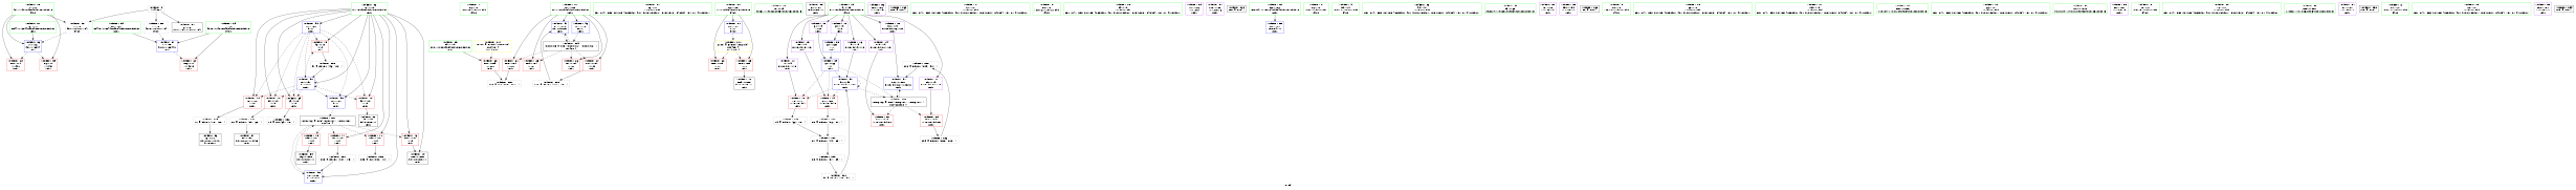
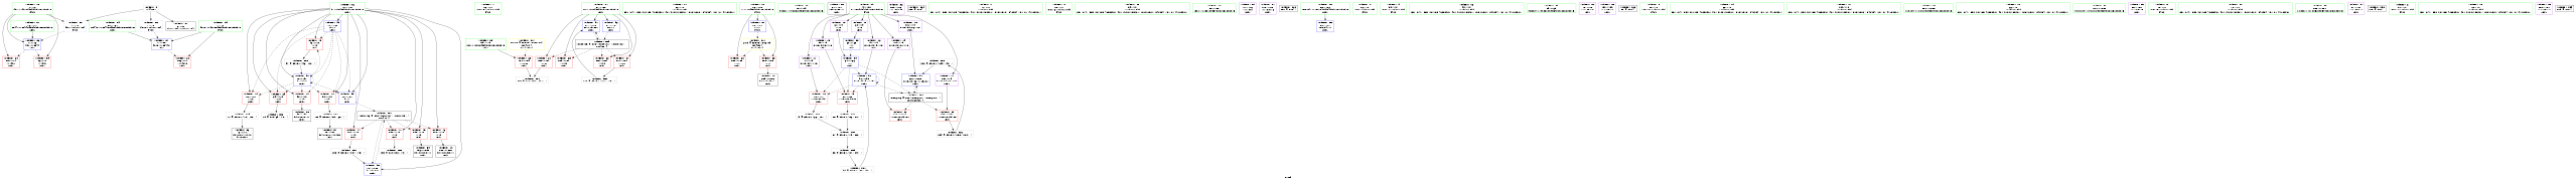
  digraph {
    fontname="DejaVu Sans Mono"
    label=SVFG
    node [color=green fontname="DejaVu Sans Mono" shape=record]
    edge [fontname="DejaVu Sans Mono" style=solid]
    n1 [color=grey label="{NodeID: 0\nNullPtr}"]
    n2 [color=black label="{NodeID: 34\n2\<--3\ndummyVal\<--dummyVal\n}"]
    n3 [color=blue label="{NodeID: 82\n4\<--3\nfin\<--dummyVal\nGlob }" style=dotted]
    n4 [color=blue label="{NodeID: 83\n7\<--3\nfout\<--dummyVal\nGlob }" style=dotted]
    n5 [color=blue label="{NodeID: 86\n4\<--46\nfin\<--call\nmain\n}"]
    n6 [color=blue label="{NodeID: 87\n7\<--53\nfout\<--call1\nmain\n}"]
    n7 [color=red label="{NodeID: 59\n56\<--4\n\<--fin\nmain\n}"]
    n8 [color=red label="{NodeID: 60\n127\<--4\n\<--fin\nmain\n}"]
    n9 [color=red label="{NodeID: 61\n136\<--7\n\<--fout\nmain\n}"]
    n10 [color=blue label="{NodeID: 90\n41\<--63\ni\<--\nmain\n}"]
    n11 [color=red label="{NodeID: 69\n69\<--41\n\<--i\nmain\n}"]
    n12 [color=red label="{NodeID: 70\n73\<--41\n\<--i\nmain\n}"]
    n13 [color=red label="{NodeID: 71\n80\<--41\n\<--i\nmain\n}"]
    n14 [color=red label="{NodeID: 72\n92\<--41\n\<--i\nmain\n}"]
    n15 [color=red label="{NodeID: 73\n96\<--41\n\<--i\nmain\n}"]
    n16 [color=blue label="{NodeID: 92\n41\<--97\ni\<--inc\nmain\n}"]
    n17 [color=blue label="{NodeID: 93\n41\<--14\ni\<--\nmain\n}"]
    n18 [color=grey label="{NodeID: 136\n70 = cmp(69, 71, )\n}"]
    n19 [color=grey label="{NodeID: 129\n74 = Binary(73, 75, )\n}"]
    n20 [color=grey label="{NodeID: 127\n81 = Binary(80, 63, )\n}"]
    n21 [color=black label="{NodeID: 38\n93\<--92\nidxprom8\<--\nmain\n}"]
    n22 [color=grey label="{NodeID: 123\n97 = Binary(96, 75, )\n}"]
    n23 [color=black label="{NodeID: 137\nMR_14V_6 = PHI(MR_14V_7, MR_14V_5, )\npts\{42 \}\n}"]
    n24 [color=black label="{NodeID: 36\n76\<--74\nidxprom\<--sub\nfunction\n}"]
    n25 [color=black label="{NodeID: 37\n82\<--81\nidxprom4\<--sub3\nmain\n}"]
    n26 [color=red label="{NodeID: 77\n117\<--41\n\<--i\nmain\n}"]
    n27 [color=blue label="{NodeID: 95\n41\<--118\ni\<--inc17\nmain\n}"]
    n28 [color=red label="{NodeID: 74\n102\<--41\n\<--i\nmain\n}"]
    n29 [color=red label="{NodeID: 75\n105\<--41\n\<--i\nmain\n}"]
    n30 [color=red label="{NodeID: 76\n112\<--41\n\<--i\nmain\n}"]
    n31 [label="{NodeID: 7\n26\<--1\n.str.5\<--dummyObj\nGlob }"]
    n32 [color=blue label="{NodeID: 97\n37\<--148\nss\<--inc27\nmain\n}"]
    n33 [color=black label="{NodeID: 139\nMR_10V_3 = PHI(MR_10V_4, MR_10V_2, )\npts\{38 \}\n}"]
    n34 [color=red label="{NodeID: 64\n123\<--37\n\<--ss\nmain\n}"]
    n35 [color=red label="{NodeID: 65\n130\<--37\n\<--ss\nmain\n}"]
    n36 [color=red label="{NodeID: 66\n137\<--37\n\<--ss\nmain\n}"]
    n37 [color=red label="{NodeID: 67\n147\<--37\n\<--ss\nmain\n}"]
    n38 [color=grey label="{NodeID: 134\n125 = cmp(123, 124, )\n}"]
    n39 [color=grey label="{NodeID: 133\n148 = Binary(147, 75, )\n}"]
    n40 [label="{NodeID: 14\n86\<--1\n\<--dummyObj\nCan only get source location for instruction, argument, global var or function.}"]
    n41 [label="{NodeID: 21\n13\<--15\nn\<--n_field_insensitive\nGlob }"]
    n42 [color=red label="{NodeID: 62\n131\<--13\n\<--n\nmain\n}"]
    n43 [color=red label="{NodeID: 63\n138\<--13\n\<--n\nmain\n}"]
    n44 [color=blue label="{NodeID: 84\n13\<--14\nn\<--\nGlob }"]
    n45 [color=black label="{NodeID: 41\n139\<--138\nidxprom23\<--\nmain\n}"]
    n46 [color=yellow label="{NodeID: 144\n6V_1 = ENCHI(MR_6V_0)\npts\{15 \}\nFun[main]}" style=double]
    n47 [label="{NodeID: 28\n48\<--49\nfopen\<--fopen_field_insensitive\n}"]
    n48 [color=black label="{NodeID: 35\n34\<--14\nmain_ret\<--\nmain\n}"]
    n49 [color=grey label="{NodeID: 125\n111 = Binary(109, 91, )\n}"]
    n50 [color=blue label="{NodeID: 94\n114\<--111\narrayidx16\<--rem14\nmain\n}"]
    n51 [color=black label="{NodeID: 138\nMR_16V_6 = PHI(MR_16V_7, MR_16V_4, )\npts\{120000 \}\n}"]
    n52 [color=red label="{NodeID: 81\n141\<--140\n\<--arrayidx24\nmain\n}"]
    n53 [color=red label="{NodeID: 80\n108\<--107\n\<--arrayidx12\nmain\n}"]
    n54 [color=purple label="{NodeID: 42\n61\<--9\n\<--a\nmain\n}"]
    n55 [color=blue label="{NodeID: 88\n61\<--63\n\<--\nmain\n}"]
    n56 [color=blue label="{NodeID: 89\n64\<--66\n\<--\nmain\n}"]
    n57 [color=blue label="{NodeID: 91\n94\<--90\narrayidx9\<--rem\nmain\n}"]
    n58 [color=red label="{NodeID: 78\n78\<--77\n\<--arrayidx\nmain\n}"]
    n59 [color=red label="{NodeID: 79\n84\<--83\n\<--arrayidx5\nmain\n}"]
    n60 [color=grey label="{NodeID: 132\n87 = Binary(79, 85, )\n}"]
    n61 [color=grey label="{NodeID: 130\n88 = Binary(87, 89, )\n}"]
    n62 [color=grey label="{NodeID: 124\n90 = Binary(88, 91, )\n}"]
    n63 [color=purple label="{NodeID: 49\n140\<--9\narrayidx24\<--a\nmain\n}"]
    n64 [color=purple label="{NodeID: 56\n132\<--26\n\<--.str.5\nmain\n}"]
    n65 [color=black label="{NodeID: 160\n133 = PHI()\n}"]
    n66 [color=grey label="{NodeID: 131\n118 = Binary(117, 75, )\n}"]
    n67 [label="{NodeID: 1\n14\<--1\n\<--dummyObj\nCan only get source location for instruction, argument, global var or function.}"]
    n68 [color=grey label="{NodeID: 128\n79 = Binary(66, 78, )\n}"]
    n69 [color=grey label="{NodeID: 122\n85 = Binary(86, 84, )\n}"]
    n70 [color=grey label="{NodeID: 126\n109 = Binary(138, 110, )\n}"]
    n71 [label="{NodeID: 8\n28\<--1\n.str.6\<--dummyObj\nGlob }"]
    n72 [label="{NodeID: 15\n89\<--1\n\<--dummyObj\nCan only get source location for instruction, argument, global var or function.}"]
+   n73 [label="{NodeID: 22\n32\<--33\nmain\<--main_field_insensitive\n}"]
    n74 [label="{NodeID: 29\n53\<--54\ncall1\<--call1_field_insensitive\nmain\n}"]
    n75 [color=purple label="{NodeID: 43\n64\<--9\n\<--a\nmain\n}"]
    n76 [color=purple label="{NodeID: 50\n44\<--16\n\<--.str\nmain\n}"]
    n77 [color=purple label="{NodeID: 57\n142\<--28\n\<--.str.6\nmain\n}"]
    n78 [color=yellow label="{NodeID: 147\n12V_1 = ENCHI(MR_12V_0)\npts\{40 \}\nFun[main]}" style=double]
    n79 [color=red label="{NodeID: 68\n124\<--39\n\<--sss\nmain\n}"]
    n80 [color=black label="{NodeID: 161\n152 = PHI()\n}"]
    n81 [color=blue label="{NodeID: 85\n35\<--14\nretval\<--\nmain\n}"]
    n82 [label="{NodeID: 2\n16\<--1\n.str\<--dummyObj\nGlob }"]
    n83 [label="{NodeID: 9\n30\<--1\n.str.7\<--dummyObj\nGlob }"]
    n84 [label="{NodeID: 16\n91\<--1\n\<--dummyObj\nCan only get source location for instruction, argument, global var or function.}"]
    n85 [label="{NodeID: 23\n35\<--36\nretval\<--retval_field_insensitive\nmain\n}"]
    n86 [label="{NodeID: 30\n59\<--60\nfscanf\<--fscanf_field_insensitive\n}"]
    n87 [color=purple label="{NodeID: 44\n77\<--9\narrayidx\<--a\nmain\n}"]
    n88 [color=purple label="{NodeID: 51\n45\<--18\n\<--.str.1\nmain\n}"]
    n89 [color=purple label="{NodeID: 58\n151\<--30\n\<--.str.7\nmain\n}"]
    n90 [color=black label="{NodeID: 162\n58 = PHI()\n}"]
    n91 [label="{NodeID: 3\n18\<--1\n.str.1\<--dummyObj\nGlob }"]
    n92 [color=grey label="{NodeID: 135\n103 = cmp(102, 71, )\n}"]
    n93 [color=black label="{NodeID: 39\n106\<--105\nidxprom11\<--\nmain\n}"]
    n94 [color=black label="{NodeID: 40\n113\<--112\nidxprom15\<--\nmain\n}"]
    n95 [label="{NodeID: 10\n63\<--1\n\<--dummyObj\nCan only get source location for instruction, argument, global var or function.}"]
    n96 [label="{NodeID: 17\n110\<--1\n\<--dummyObj\nCan only get source location for instruction, argument, global var or function.}"]
    n97 [label="{NodeID: 24\n37\<--38\nss\<--ss_field_insensitive\nmain\n}"]
    n98 [color=blue label="{NodeID: 96\n37\<--75\nss\<--\nmain\n}"]
    n99 [label="{NodeID: 31\n134\<--135\nprintf\<--printf_field_insensitive\n}"]
    n100 [color=purple label="{NodeID: 45\n83\<--9\narrayidx5\<--a\nmain\n}"]
    n101 [label="{NodeID: 11\n66\<--1\n\<--dummyObj\nCan only get source location for instruction, argument, global var or function.}"]
    n102 [label="{NodeID: 18\n4\<--6\nfin\<--fin_field_insensitive\nGlob }"]
    n103 [label="{NodeID: 25\n39\<--40\nsss\<--sss_field_insensitive\nmain\n}"]
    n104 [label="{NodeID: 32\n144\<--145\nfprintf\<--fprintf_field_insensitive\n}"]
    n105 [color=purple label="{NodeID: 46\n94\<--9\narrayidx9\<--a\nmain\n}"]
    n106 [color=purple label="{NodeID: 53\n52\<--22\n\<--.str.3\nmain\n}"]
    n107 [label="{NodeID: 5\n22\<--1\n.str.3\<--dummyObj\nGlob }"]
    n108 [label="{NodeID: 12\n71\<--1\n\<--dummyObj\nCan only get source location for instruction, argument, global var or function.}"]
    n109 [label="{NodeID: 19\n7\<--8\nfout\<--fout_field_insensitive\nGlob }"]
    n110 [label="{NodeID: 26\n41\<--42\ni\<--i_field_insensitive\nmain\n}"]
    n111 [label="{NodeID: 33\n153\<--154\nsystem\<--system_field_insensitive\n}"]
    n112 [color=purple label="{NodeID: 47\n107\<--9\narrayidx12\<--a\nmain\n}"]
    n113 [color=purple label="{NodeID: 54\n57\<--24\n\<--.str.4\nmain\n}"]
    n114 [color=black label="{NodeID: 158\n143 = PHI()\n}"]
    n115 [label="{NodeID: 6\n24\<--1\n.str.4\<--dummyObj\nGlob }"]
    n116 [label="{NodeID: 13\n75\<--1\n\<--dummyObj\nCan only get source location for instruction, argument, global var or function.}"]
    n117 [label="{NodeID: 20\n9\<--12\na\<--a_field_insensitive\nGlob }"]
    n118 [color=purple label="{NodeID: 48\n114\<--9\narrayidx16\<--a\nmain\n}"]
    n119 [label="{NodeID: 27\n46\<--47\ncall\<--call_field_insensitive\nmain\n}"]
    n120 [color=purple label="{NodeID: 55\n128\<--24\n\<--.str.4\nmain\n}"]
    n121 [color=black label="{NodeID: 159\n129 = PHI()\n}"]
    n1 -> n2
    n1 -> n3
    n1 -> n4
    n3 -> n5 [style=dashed]
    n4 -> n6 [style=dashed]
    n5 -> n7 [style=dashed]
    n5 -> n8 [style=dashed]
    n6 -> n9 [style=dashed]
    n10 -> n11 [style=dashed]
    n10 -> n12 [style=dashed]
    n10 -> n13 [style=dashed]
    n10 -> n14 [style=dashed]
    n10 -> n15 [style=dashed]
    n10 -> n16 [style=dashed]
    n10 -> n17 [style=dashed]
    n11 -> n18
    n12 -> n19
    n13 -> n20
    n14 -> n21
    n15 -> n22
    n16 -> n11 [style=dashed]
    n16 -> n12 [style=dashed]
    n16 -> n13 [style=dashed]
    n16 -> n14 [style=dashed]
    n16 -> n15 [style=dashed]
    n16 -> n16 [style=dashed]
    n16 -> n17 [style=dashed]
    n17 -> n23 [style=dashed]
    n19 -> n24
    n20 -> n25
    n22 -> n16
    n23 -> n26 [style=dashed]
    n23 -> n27 [style=dashed]
    n23 -> n28 [style=dashed]
    n23 -> n29 [style=dashed]
    n23 -> n30 [style=dashed]
    n26 -> n66
    n27 -> n23 [style=dashed]
    n28 -> n92
    n29 -> n93
    n30 -> n94
    n32 -> n33 [style=dashed]
    n33 -> n32 [style=dashed]
    n33 -> n34 [style=dashed]
    n33 -> n35 [style=dashed]
    n33 -> n36 [style=dashed]
    n33 -> n37 [style=dashed]
    n34 -> n38
    n37 -> n39
    n39 -> n32
    n41 -> n42
    n41 -> n43
    n41 -> n44
    n43 -> n45
    n44 -> n46 [style=dashed]
    n46 -> n42 [style=dashed]
    n46 -> n43 [style=dashed]
    n49 -> n50
    n50 -> n51 [style=dashed]
    n51 -> n50 [style=dashed]
    n51 -> n52 [style=dashed]
    n51 -> n53 [style=dashed]
    n53 -> n70
    n54 -> n55
    n55 -> n56 [style=dashed]
    n56 -> n51 [style=dashed]
    n56 -> n57 [style=dashed]
    n56 -> n58 [style=dashed]
    n56 -> n59 [style=dashed]
    n57 -> n51 [style=dashed]
    n57 -> n57 [style=dashed]
    n57 -> n58 [style=dashed]
    n57 -> n59 [style=dashed]
    n58 -> n68
    n59 -> n69
    n60 -> n61
    n61 -> n62
    n62 -> n57
    n63 -> n52
    n66 -> n27
    n68 -> n60
    n69 -> n60
    n70 -> n49
    n74 -> n6
    n75 -> n56
    n78 -> n79 [style=dashed]
    n79 -> n38
    n85 -> n81
    n87 -> n58
    n97 -> n32
    n97 -> n34
    n97 -> n35
    n97 -> n36
    n97 -> n37
    n97 -> n98
    n98 -> n33 [style=dashed]
    n100 -> n59
    n102 -> n3
    n102 -> n5
    n102 -> n7
    n102 -> n8
    n103 -> n79
    n105 -> n57
    n109 -> n6
    n109 -> n9
    n110 -> n10
    n110 -> n11
    n110 -> n12
    n110 -> n13
    n110 -> n14
    n110 -> n15
    n110 -> n16
    n110 -> n17
    n110 -> n26
    n110 -> n27
    n110 -> n28
-   n110 -> n94
+   n110 -> n29
    n110 -> n30
    n112 -> n53
    n117 -> n54
    n117 -> n63
    n117 -> n75
    n117 -> n87
    n117 -> n100
    n117 -> n105
    n117 -> n112
    n117 -> n118
    n118 -> n50
    n119 -> n5
  }
